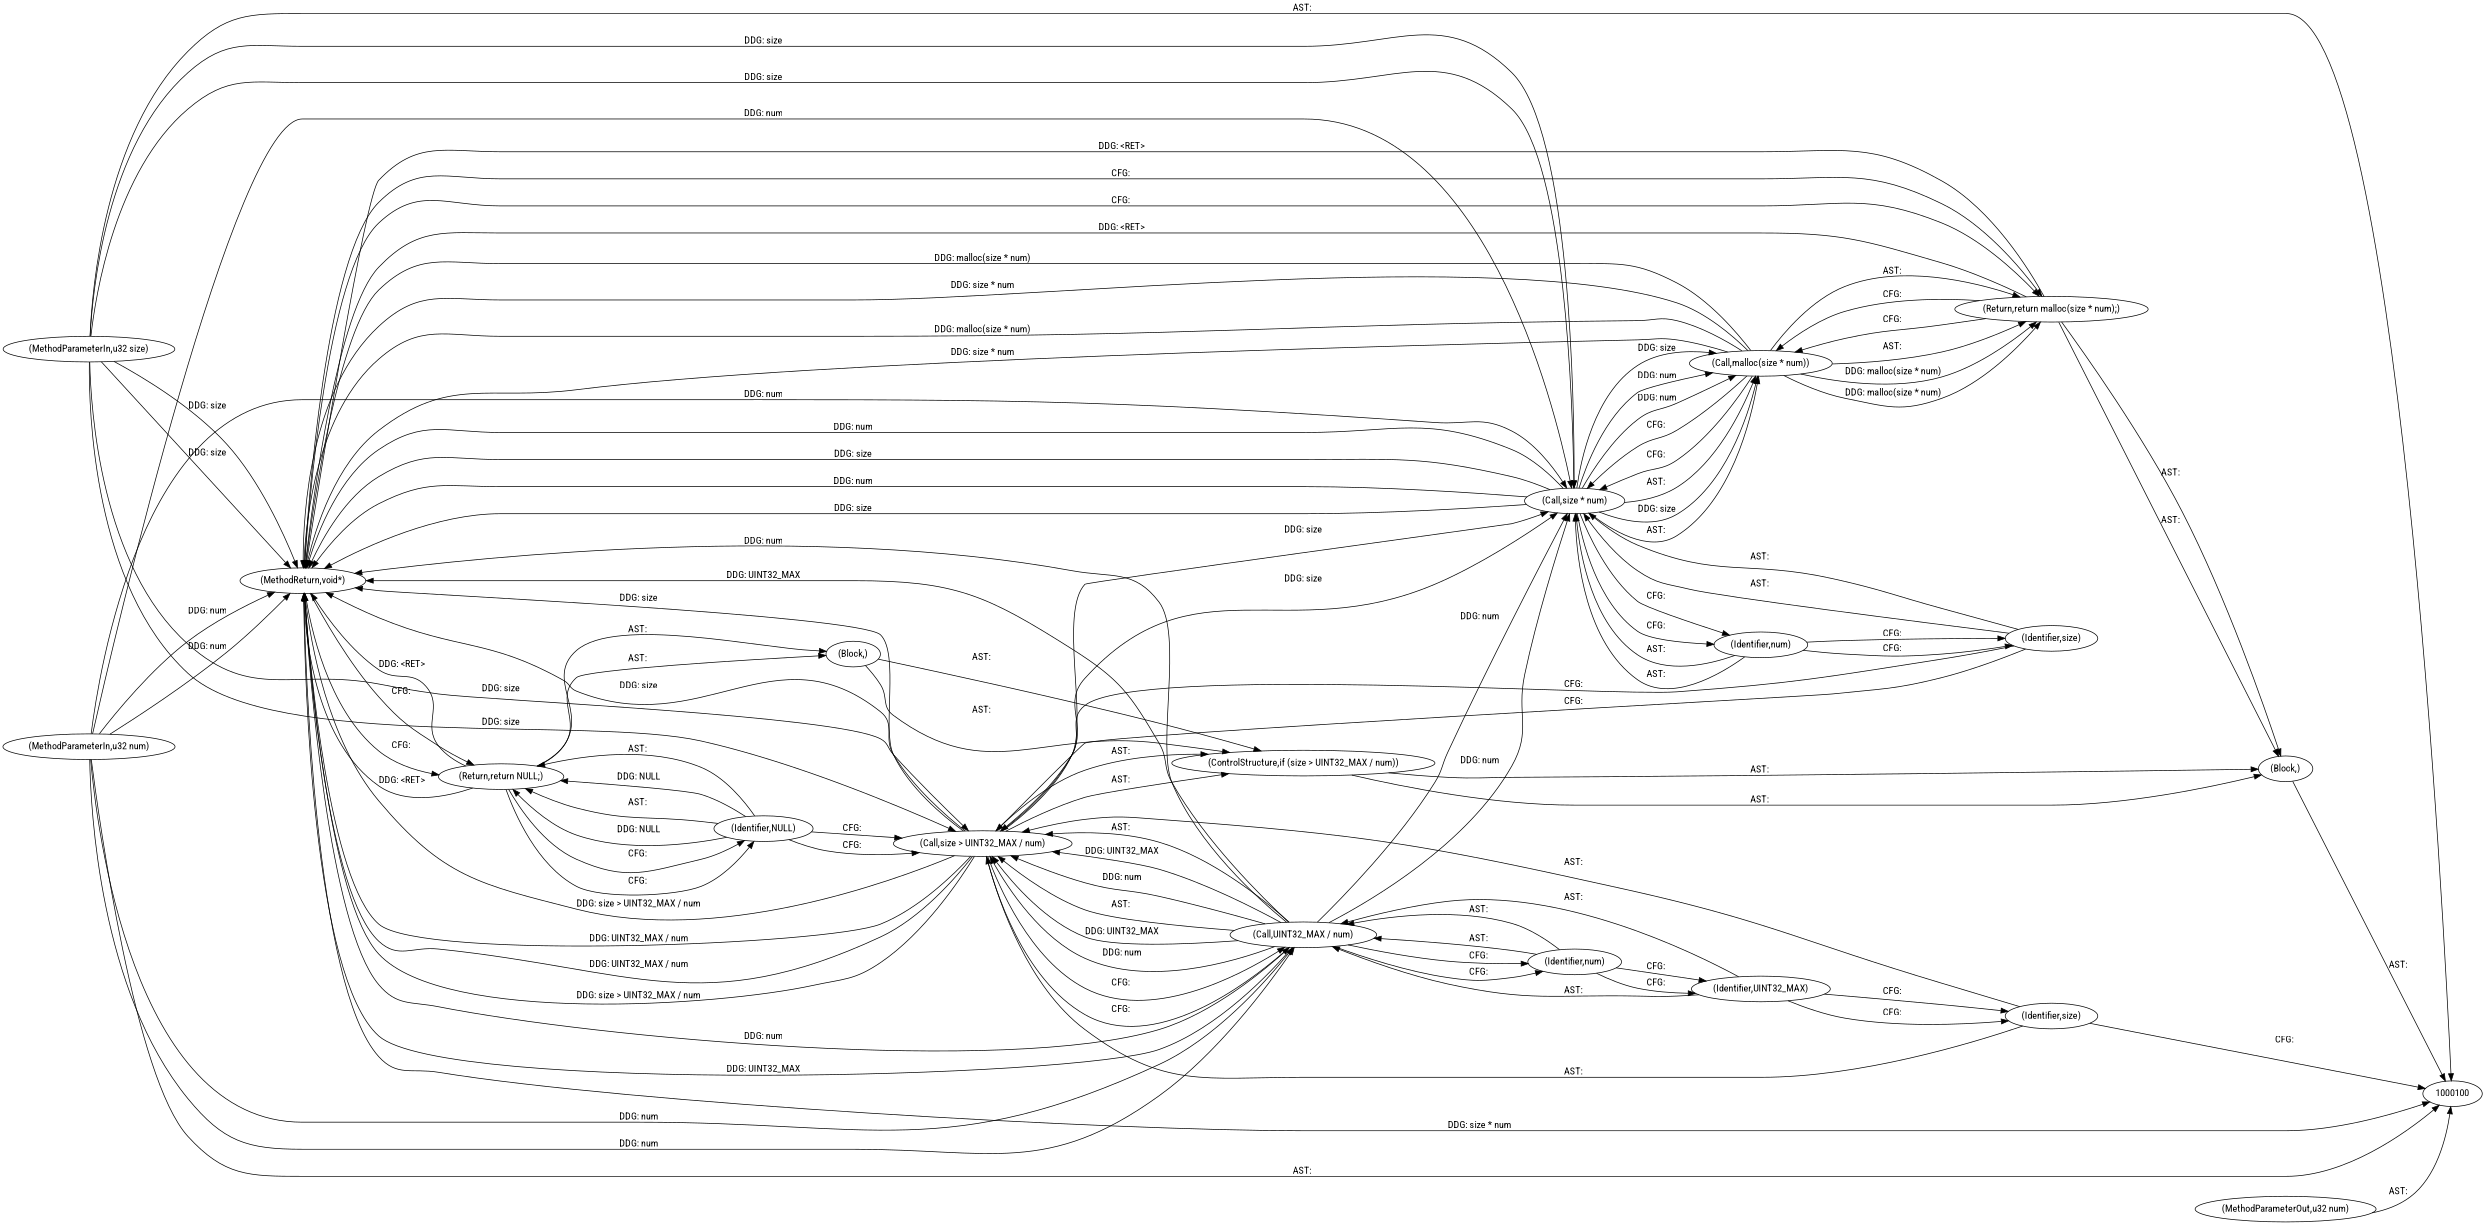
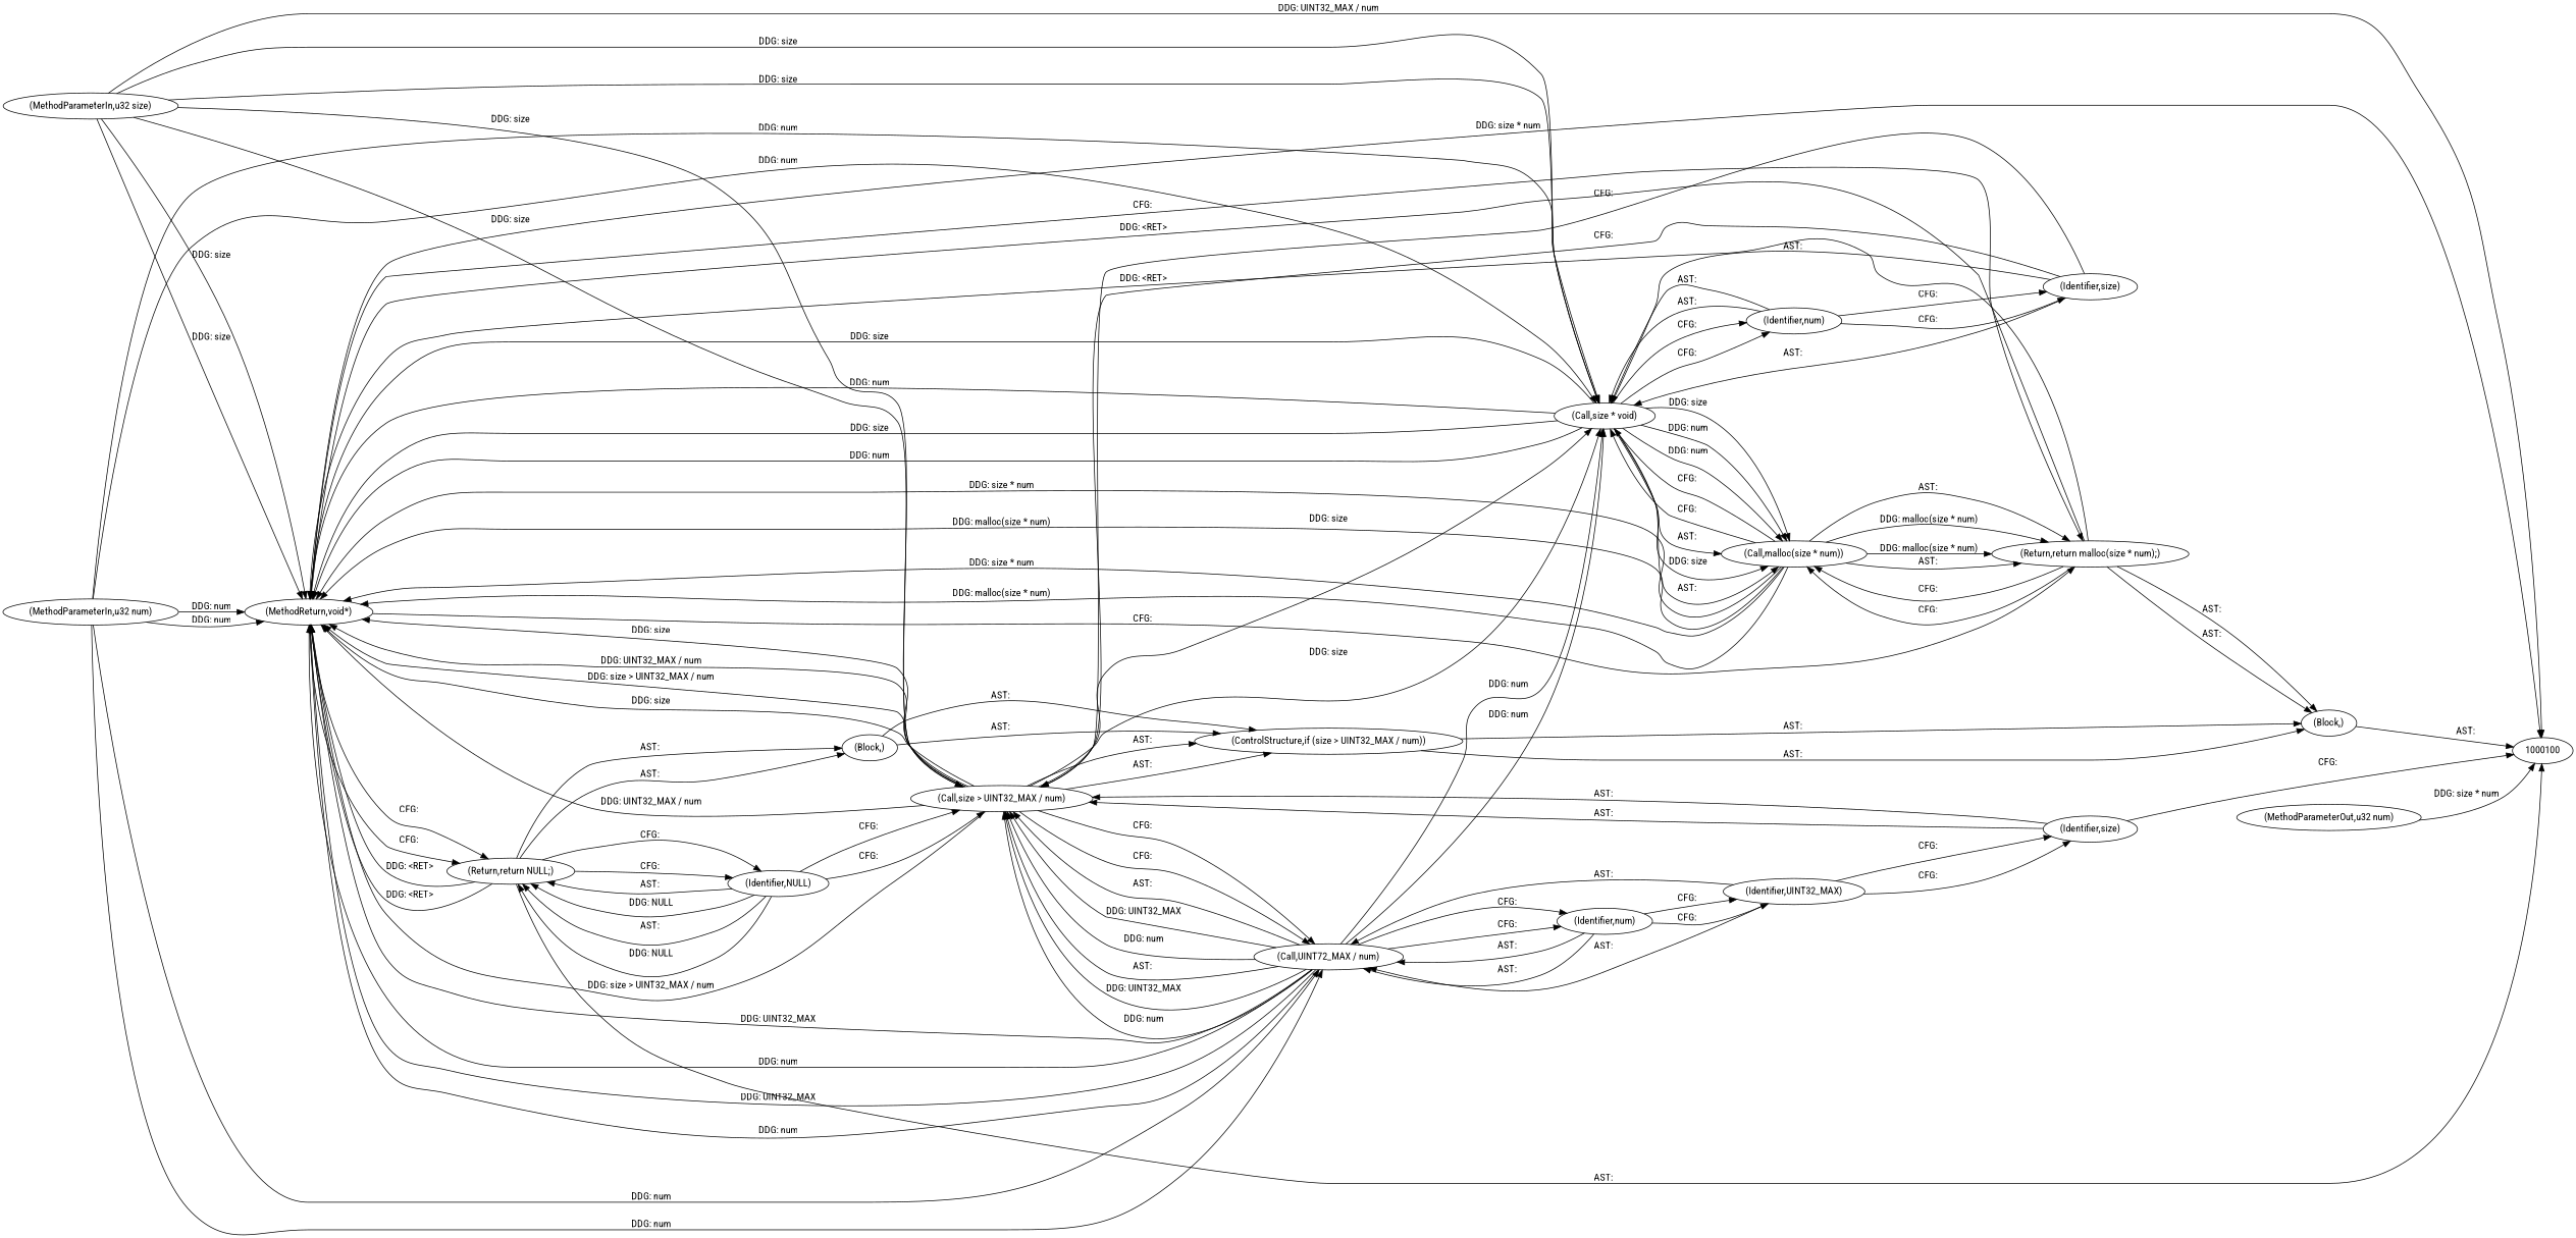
  digraph {
    fontname="Roboto Condensed"
    rankdir=LR
    node [fontname="Roboto Condensed"]
    edge [fontname="Roboto Condensed"]
    n1 [label="(MethodReturn,void*)"]
    n2 [label="(Return,return NULL;)"]
    n3 [label="(Return,return malloc(size * num);)"]
    1000100
    n5 [label="(Block,)"]
    n6 [label="(Identifier,NULL)"]
    n7 [label="(Block,)"]
    n8 [label="(Call,malloc(size * num))"]
    n9 [label="(MethodParameterIn,u32 size)"]
    n10 [label="(Call,size > UINT32_MAX / num)"]
-   n11 [label="(Call,size * num)"]
-   n12 [label="(Call,UINT32_MAX / num)"]
+   n11 [label="(Call,size * void)"]
+   n12 [label="(Call,UINT72_MAX / num)"]
    n13 [label="(ControlStructure,if (size > UINT32_MAX / num))"]
    n14 [label="(Identifier,num)"]
    n15 [label="(MethodParameterIn,u32 num)"]
    n16 [label="(Identifier,num)"]
    n17 [label="(MethodParameterOut,u32 num)"]
    n18 [label="(Identifier,UINT32_MAX)"]
    n19 [label="(Identifier,size)"]
    n20 [label="(Identifier,size)"]
    n1 -> n2 [label="CFG: "]
    n1 -> n2 [label="CFG: "]
    n1 -> n3 [label="CFG: "]
    n1 -> n3 [label="CFG: "]
    n1 -> 1000100 [label="DDG: size * num"]
    n2 -> n1 [label="DDG: <RET>"]
    n2 -> n1 [label="DDG: <RET>"]
    n2 -> n5 [label="AST: "]
    n2 -> n5 [label="AST: "]
    n2 -> n6 [label="CFG: "]
    n2 -> n6 [label="CFG: "]
    n3 -> n1 [label="DDG: <RET>"]
    n3 -> n1 [label="DDG: <RET>"]
    n3 -> n7 [label="AST: "]
    n3 -> n7 [label="AST: "]
    n3 -> n8 [label="CFG: "]
    n3 -> n8 [label="CFG: "]
    n5 -> n13 [label="AST: "]
    n5 -> n13 [label="AST: "]
    n6 -> n2 [label="AST: "]
    n6 -> n2 [label="DDG: NULL"]
    n6 -> n2 [label="AST: "]
    n6 -> n2 [label="DDG: NULL"]
    n6 -> n10 [label="CFG: "]
    n6 -> n10 [label="CFG: "]
    n7 -> 1000100 [label="AST: "]
    n8 -> n1 [label="DDG: malloc(size * num)"]
    n8 -> n1 [label="DDG: size * num"]
    n8 -> n1 [label="DDG: malloc(size * num)"]
    n8 -> n1 [label="DDG: size * num"]
    n8 -> n3 [label="AST: "]
    n8 -> n3 [label="DDG: malloc(size * num)"]
    n8 -> n3 [label="AST: "]
    n8 -> n3 [label="DDG: malloc(size * num)"]
    n8 -> n11 [label="CFG: "]
    n8 -> n11 [label="CFG: "]
    n9 -> n1 [label="DDG: size"]
    n9 -> n1 [label="DDG: size"]
-   n9 -> 1000100 [label="AST: "]
+   n9 -> 1000100 [label="DDG: UINT32_MAX / num"]
    n9 -> n10 [label="DDG: size"]
    n9 -> n10 [label="DDG: size"]
    n9 -> n11 [label="DDG: size"]
    n9 -> n11 [label="DDG: size"]
    n10 -> n1 [label="DDG: UINT32_MAX / num"]
    n10 -> n1 [label="DDG: size > UINT32_MAX / num"]
    n10 -> n1 [label="DDG: size"]
    n10 -> n1 [label="DDG: UINT32_MAX / num"]
    n10 -> n1 [label="DDG: size > UINT32_MAX / num"]
    n10 -> n1 [label="DDG: size"]
    n10 -> n11 [label="DDG: size"]
    n10 -> n11 [label="DDG: size"]
    n10 -> n12 [label="CFG: "]
    n10 -> n12 [label="CFG: "]
    n10 -> n13 [label="AST: "]
    n10 -> n13 [label="AST: "]
    n11 -> n1 [label="DDG: num"]
    n11 -> n1 [label="DDG: size"]
    n11 -> n1 [label="DDG: num"]
    n11 -> n1 [label="DDG: size"]
    n11 -> n8 [label="AST: "]
    n11 -> n8 [label="DDG: size"]
    n11 -> n8 [label="DDG: num"]
    n11 -> n8 [label="AST: "]
    n11 -> n8 [label="DDG: size"]
    n11 -> n8 [label="DDG: num"]
    n11 -> n14 [label="CFG: "]
    n11 -> n14 [label="CFG: "]
    n12 -> n1 [label="DDG: UINT32_MAX"]
    n12 -> n1 [label="DDG: num"]
    n12 -> n1 [label="DDG: UINT32_MAX"]
    n12 -> n1 [label="DDG: num"]
    n12 -> n10 [label="AST: "]
    n12 -> n10 [label="DDG: UINT32_MAX"]
    n12 -> n10 [label="DDG: num"]
    n12 -> n10 [label="AST: "]
    n12 -> n10 [label="DDG: UINT32_MAX"]
    n12 -> n10 [label="DDG: num"]
    n12 -> n11 [label="DDG: num"]
    n12 -> n11 [label="DDG: num"]
    n12 -> n16 [label="CFG: "]
    n12 -> n16 [label="CFG: "]
    n13 -> n7 [label="AST: "]
    n13 -> n7 [label="AST: "]
    n14 -> n11 [label="AST: "]
    n14 -> n11 [label="AST: "]
    n14 -> n20 [label="CFG: "]
    n14 -> n20 [label="CFG: "]
    n15 -> n1 [label="DDG: num"]
    n15 -> n1 [label="DDG: num"]
-   n15 -> 1000100 [label="AST: "]
+   n2 -> 1000100 [label="AST: "]
    n15 -> n11 [label="DDG: num"]
    n15 -> n11 [label="DDG: num"]
    n15 -> n12 [label="DDG: num"]
    n15 -> n12 [label="DDG: num"]
    n16 -> n12 [label="AST: "]
    n16 -> n12 [label="AST: "]
    n16 -> n18 [label="CFG: "]
    n16 -> n18 [label="CFG: "]
-   n17 -> 1000100 [label="AST: "]
+   n17 -> 1000100 [label="DDG: size * num"]
    n18 -> n12 [label="AST: "]
    n18 -> n12 [label="AST: "]
    n18 -> n19 [label="CFG: "]
    n18 -> n19 [label="CFG: "]
    n19 -> 1000100 [label="CFG: "]
    n19 -> n10 [label="AST: "]
    n19 -> n10 [label="AST: "]
    n20 -> n10 [label="CFG: "]
    n20 -> n10 [label="CFG: "]
    n20 -> n11 [label="AST: "]
    n20 -> n11 [label="AST: "]
  }
